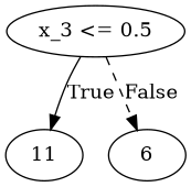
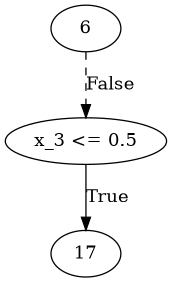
  digraph {
    n1 [label="x_3 <= 0.5"]
-   n2 [label=11]
+   n2 [label=17]
    n3 [label=6]
    n1 -> n2 [label=True]
-   n1 -> n3 [label=False style=dashed]
+   n3 -> n1 [label=False style=dashed]
  }
